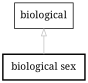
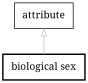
  digraph {
    fontsize=32
    penwidth=5
    fontname="Noto Serif"
    node [color=black fontname="Noto Serif" shape=rectangle]
    n1 [label=" biological sex " style=bold]
-   attribute [label=biological]
+   attribute
    attribute -> n1 [arrowtail=onormal color=gray dir=back fontcolor=darkgray fontname="Noto Serif"]
  }
